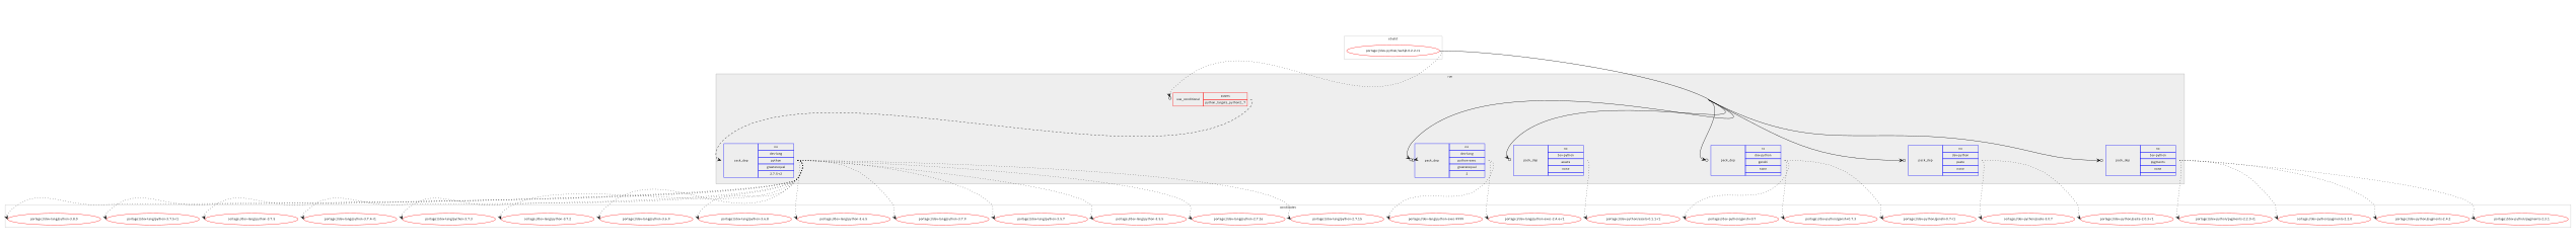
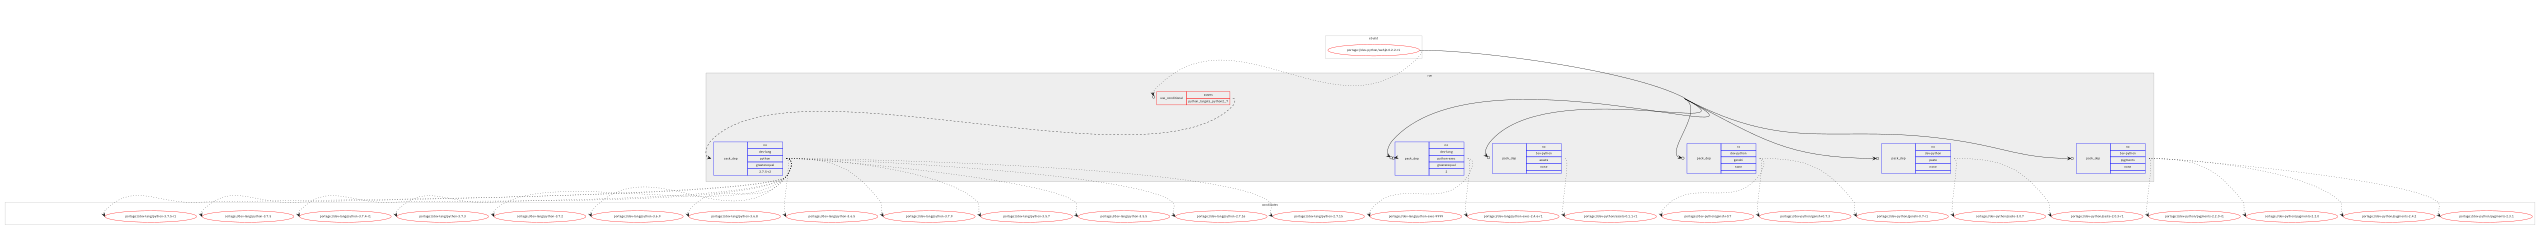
  digraph {
    compound=true
    concentrate=true
    fontname="IBM Plex Sans"
    fontsize=10
    newrank=true
    rankdir=TB
    ranksep=1.5
    node [color=red fontname="IBM Plex Sans" fontsize=10]
    edge [arrowhead=vee fontname="IBM Plex Sans" headport=w style=dotted tailport=e weight=100]
    n1 [label="portage://dev-python/wehjit-0.2.2-r1" width=4]
    n2 [color=blue label=<<TABLE BORDER="0" CELLBORDER="1" CELLSPACING="0" CELLPADDING="4" WIDTH="220"><TR><TD ROWSPAN="6" CELLPADDING="30">pack_dep</TD></TR><TR><TD WIDTH="110">no</TD></TR><TR><TD>dev-lang</TD></TR><TR><TD>python</TD></TR><TR><TD>greaterequal</TD></TR><TR><TD>2.7.5-r2</TD></TR></TABLE>> shape=none]
    n3 [label=<<TABLE BORDER="0" CELLBORDER="1" CELLSPACING="0" CELLPADDING="4"><TR><TD ROWSPAN="3" CELLPADDING="10">use_conditional</TD></TR><TR><TD>assets</TD></TR><TR><TD>python_targets_python2_7</TD></TR></TABLE>> shape=none]
    n4 [color=blue label=<<TABLE BORDER="0" CELLBORDER="1" CELLSPACING="0" CELLPADDING="4" WIDTH="220"><TR><TD ROWSPAN="6" CELLPADDING="30">pack_dep</TD></TR><TR><TD WIDTH="110">no</TD></TR><TR><TD>dev-lang</TD></TR><TR><TD>python-exec</TD></TR><TR><TD>greaterequal</TD></TR><TR><TD>2</TD></TR></TABLE>> shape=none]
    n5 [color=blue label=<<TABLE BORDER="0" CELLBORDER="1" CELLSPACING="0" CELLPADDING="4" WIDTH="220"><TR><TD ROWSPAN="6" CELLPADDING="30">pack_dep</TD></TR><TR><TD WIDTH="110">no</TD></TR><TR><TD>dev-python</TD></TR><TR><TD>assets</TD></TR><TR><TD>none</TD></TR><TR><TD></TD></TR></TABLE>> shape=none]
    n6 [color=blue label=<<TABLE BORDER="0" CELLBORDER="1" CELLSPACING="0" CELLPADDING="4" WIDTH="220"><TR><TD ROWSPAN="6" CELLPADDING="30">pack_dep</TD></TR><TR><TD WIDTH="110">no</TD></TR><TR><TD>dev-python</TD></TR><TR><TD>genshi</TD></TR><TR><TD>none</TD></TR><TR><TD></TD></TR></TABLE>> shape=none]
    n7 [color=blue label=<<TABLE BORDER="0" CELLBORDER="1" CELLSPACING="0" CELLPADDING="4" WIDTH="220"><TR><TD ROWSPAN="6" CELLPADDING="30">pack_dep</TD></TR><TR><TD WIDTH="110">no</TD></TR><TR><TD>dev-python</TD></TR><TR><TD>paste</TD></TR><TR><TD>none</TD></TR><TR><TD></TD></TR></TABLE>> shape=none]
    n8 [color=blue label=<<TABLE BORDER="0" CELLBORDER="1" CELLSPACING="0" CELLPADDING="4" WIDTH="220"><TR><TD ROWSPAN="6" CELLPADDING="30">pack_dep</TD></TR><TR><TD WIDTH="110">no</TD></TR><TR><TD>dev-python</TD></TR><TR><TD>pygments</TD></TR><TR><TD>none</TD></TR><TR><TD></TD></TR></TABLE>> shape=none]
    n9 [label="portage://dev-lang/python-2.7.15" width=4]
    n10 [label="portage://dev-lang/python-2.7.16" width=4]
    n11 [label="portage://dev-lang/python-3.5.5" width=4]
    n12 [label="portage://dev-lang/python-3.5.7" width=4]
    n13 [label="portage://dev-lang/python-3.7.9" width=4]
    n14 [label="portage://dev-lang/python-3.6.5" width=4]
    n15 [label="portage://dev-lang/python-3.6.8" width=4]
    n16 [label="portage://dev-lang/python-3.6.9" width=4]
    n17 [label="portage://dev-lang/python-3.7.2" width=4]
    n18 [label="portage://dev-lang/python-3.7.3" width=4]
    n19 [label="portage://dev-lang/python-3.7.4-r1" width=4]
    n20 [label="portage://dev-lang/python-3.7.5" width=4]
    n21 [label="portage://dev-lang/python-3.7.5-r1" width=4]
-   n22 [label="portage://dev-lang/python-3.8.0" width=4]
    n23 [label="portage://dev-lang/python-exec-2.4.6-r1" width=4]
    n24 [label="portage://dev-lang/python-exec-9999" width=4]
    n25 [label="portage://dev-python/assets-0.1.1-r1" width=4]
    n26 [label="portage://dev-python/genshi-0.7" width=4]
    n27 [label="portage://dev-python/genshi-0.7-r1" width=4]
    n28 [label="portage://dev-python/genshi-0.7.3" width=4]
    n29 [label="portage://dev-python/paste-2.0.3-r1" width=4]
    n30 [label="portage://dev-python/paste-3.0.7" width=4]
    n31 [label="portage://dev-python/pygments-2.2.0" width=4]
    n32 [label="portage://dev-python/pygments-2.2.0-r1" width=4]
    n33 [label="portage://dev-python/pygments-2.3.1" width=4]
    n34 [label="portage://dev-python/pygments-2.4.2" width=4]
    subgraph cluster_1 {
      color=gray
      label=<<i>ebuild</i>>
      rank=same
      n1
    }
    subgraph cluster_2 {
      color=gray
      label=<<i>dependencies</i>>
      subgraph cluster_3 {
        color=gray
        fillcolor="#eeeeee"
        label=<<i>compile</i>>
        style=filled
      }
      subgraph cluster_4 {
        color=gray
        fillcolor="#eeeeee"
        label=<<i>compile and run</i>>
        style=filled
        subgraph sub_5 {
          color=gray
          fillcolor="#eeeeee"
          label=<<i>compile and run</i>>
          style=filled
          n3
          subgraph sub_6 {
            color=gray
            fillcolor="#eeeeee"
            label=<<i>compile and run</i>>
            style=filled
            n2
          }
        }
        subgraph sub_7 {
          color=gray
          fillcolor="#eeeeee"
          label=<<i>compile and run</i>>
          style=filled
          n4
        }
        subgraph sub_8 {
          color=gray
          fillcolor="#eeeeee"
          label=<<i>compile and run</i>>
          style=filled
          n5
        }
        subgraph sub_9 {
          color=gray
          fillcolor="#eeeeee"
          label=<<i>compile and run</i>>
          style=filled
          n6
        }
        subgraph sub_10 {
          color=gray
          fillcolor="#eeeeee"
          label=<<i>compile and run</i>>
          style=filled
          n7
        }
        subgraph sub_11 {
          color=gray
          fillcolor="#eeeeee"
          label=<<i>compile and run</i>>
          style=filled
          n8
        }
      }
      subgraph cluster_12 {
        color=gray
        fillcolor="#eeeeee"
        label=<<i>run</i>>
        style=filled
      }
    }
    subgraph cluster_13 {
      color=gray
      label=<<i>candidates</i>>
      rank=same
      subgraph sub_14 {
        color=black
        label=<<i>candidates</i>>
        nodesep=1
        rank=same
        n9
        n10
        n11
        n12
        n13
        n14
        n15
        n16
        n17
        n18
        n19
        n20
        n21
-       n22
      }
      subgraph sub_15 {
        color=black
        label=<<i>candidates</i>>
        nodesep=1
        rank=same
        n23
        n24
      }
      subgraph sub_16 {
        color=black
        label=<<i>candidates</i>>
        nodesep=1
        rank=same
        n25
      }
      subgraph sub_17 {
        color=black
        label=<<i>candidates</i>>
        nodesep=1
        rank=same
        n26
        n27
        n28
      }
      subgraph sub_18 {
        color=black
        label=<<i>candidates</i>>
        nodesep=1
        rank=same
        n29
        n30
      }
      subgraph sub_19 {
        color=black
        label=<<i>candidates</i>>
        nodesep=1
        rank=same
        n31
        n32
        n33
        n34
      }
    }
    n1 -> n3 [arrowhead=odotvee weight=20]
    n1 -> n4 [arrowhead=odotvee style=solid weight=20]
    n1 -> n5 [arrowhead=odotvee style=solid weight=20]
    n1 -> n6 [arrowhead=odotvee style=solid weight=20]
    n1 -> n7 [arrowhead=odotvee style=solid weight=20]
    n1 -> n8 [arrowhead=odotvee style=solid weight=20]
    n2 -> n9
    n2 -> n10
    n2 -> n11
    n2 -> n12
    n2 -> n13
    n2 -> n14
    n2 -> n15
    n2 -> n16
    n2 -> n17
    n2 -> n18
    n2 -> n19
    n2 -> n20
    n2 -> n21
-   n2 -> n22
    n3 -> n2 [style=dashed weight=20]
    n4 -> n23
    n4 -> n24
    n5 -> n25
    n6 -> n26
    n6 -> n27
    n6 -> n28
    n7 -> n29
    n7 -> n30
    n8 -> n31
    n8 -> n32
    n8 -> n33
    n8 -> n34
  }
